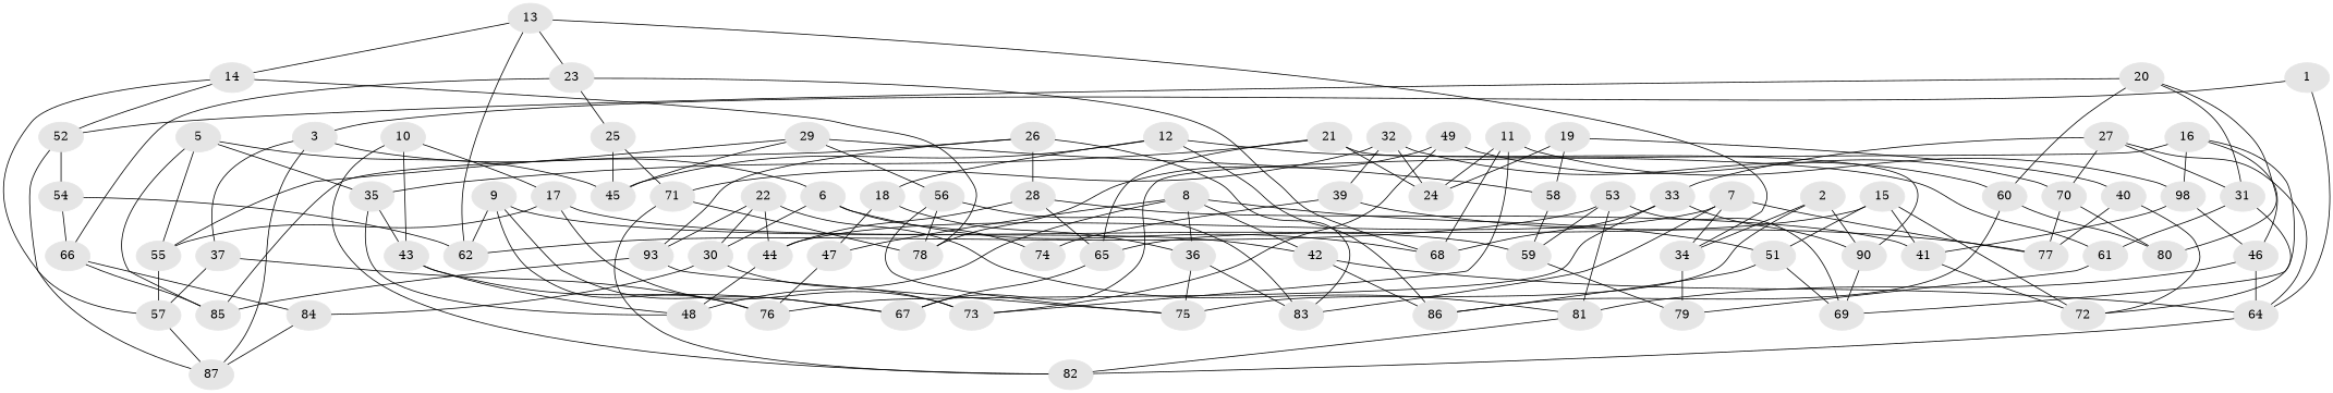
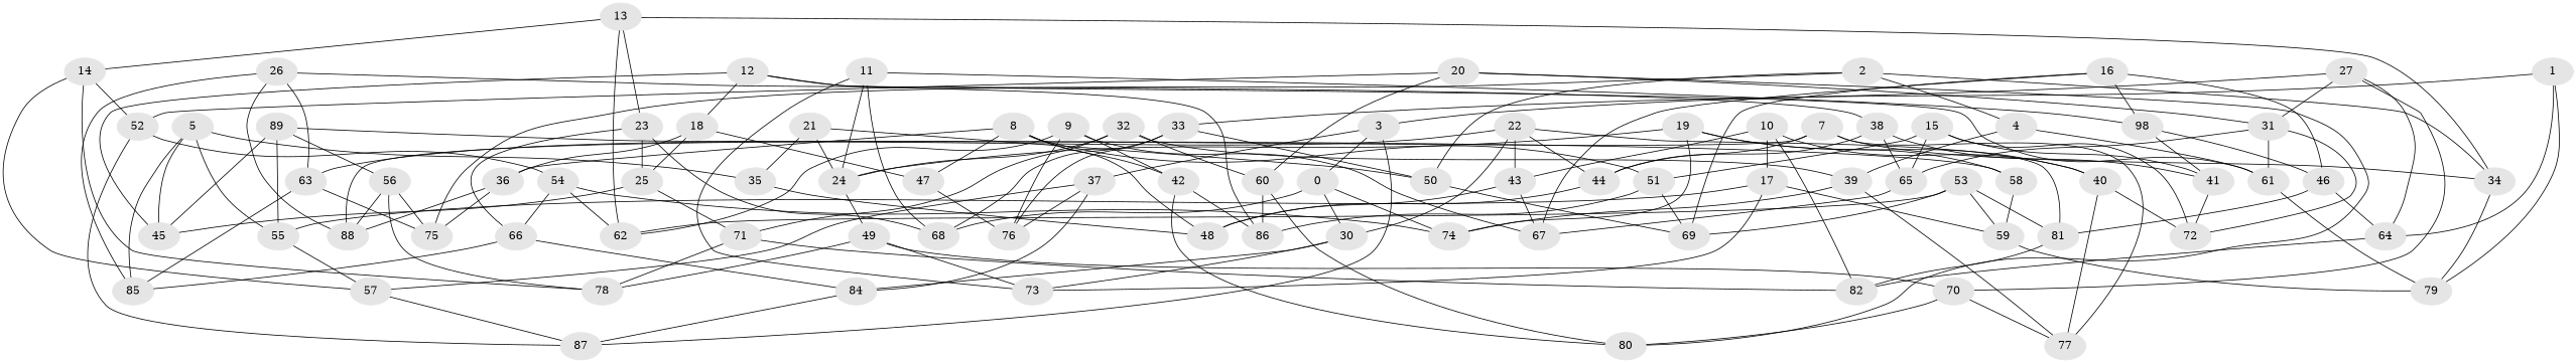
  graph {
    fontname="DejaVu Serif"
    node [color=gray90 fontname="DejaVu Serif" style=filled]
    edge [fontname="DejaVu Serif"]
    1
    3
    64
    79
-   6
+   6 [label=0]
    37
    87
+   4
    39
    61
    82
    2
    34
-   50 [label=90]
+   50
    75
    69
    30
    68
    74
    76
    57
    84
    77
    5
    35
    45
    55
    85
    43
    48
    73
    7
    44
-   83
+   83 [label=88]
    8
    36
    42
    47
    51
    86
    80
    9
    62
    67
    10
    17
    40
    59
    72
    11
    24
    n52 [label=98]
    49
    41
    46
    12
    18
    25
    13
    14
    23
    52
    78
    66
    54
    15
    65
    16
    81
    71
    19
    58
    20
    31
    60
    21
    22
-   63 [label=93]
+   63
    70
    26
-   28
+   28 [label=38]
    27
    33
-   29
+   29 [label=89]
    56
    32
    53
    1 -- 3
    1 -- 64
+   1 -- 79
    3 -- 6
    3 -- 37
    3 -- 87
    64 -- 82
    6 -- 30
    6 -- 68
    6 -- 74
    37 -- 76
    37 -- 57
+   37 -- 84
+   4 -- 39
+   4 -- 61
    39 -- 74
    39 -- 77
    61 -- 79
+   2 -- 4
    2 -- 34
    2 -- 50
    2 -- 75
    34 -- 79
    50 -- 69
    30 -- 84
    30 -- 73
    57 -- 87
    84 -- 87
    5 -- 35
    5 -- 45
    5 -- 55
    5 -- 85
-   35 -- 43
+   22 -- 43
    35 -- 48
    55 -- 57
    43 -- 48
    43 -- 67
    7 -- 34
    7 -- 77
    7 -- 44
    7 -- 83
    44 -- 48
    8 -- 48
    8 -- 36
    8 -- 42
    8 -- 47
    8 -- 51
    36 -- 75
    36 -- 83
    42 -- 86
-   42 -- 64
+   42 -- 80
    47 -- 76
    51 -- 69
    51 -- 86
    9 -- 76
    9 -- 42
    9 -- 62
    9 -- 67
    10 -- 82
    10 -- 43
    10 -- 17
+   10 -- 40
    17 -- 55
    17 -- 73
    17 -- 59
    40 -- 77
    40 -- 72
    59 -- 79
    11 -- 68
    11 -- 73
    11 -- 24
    11 -- n52
+   24 -- 49
    n52 -- 41
    n52 -- 46
    49 -- 73
    49 -- 78
    49 -- 70
    41 -- 72
    46 -- 64
    46 -- 81
    12 -- 61
    12 -- 45
    12 -- 86
    12 -- 18
    18 -- 36
    18 -- 47
+   18 -- 25
    25 -- 45
    25 -- 71
    13 -- 34
    13 -- 62
    13 -- 14
    13 -- 23
    14 -- 57
    14 -- 52
    14 -- 78
    23 -- 68
    23 -- 25
    23 -- 66
    52 -- 87
    52 -- 54
    66 -- 84
    66 -- 85
+   54 -- 74
    54 -- 62
    54 -- 66
    15 -- 51
    15 -- 72
    15 -- 41
    15 -- 65
    65 -- 67
    16 -- 69
    16 -- 67
    16 -- n52
    16 -- 46
    81 -- 82
    71 -- 82
    71 -- 78
+   19 -- 74
    19 -- 40
    19 -- 24
    19 -- 58
    58 -- 59
    20 -- 80
    20 -- 52
    20 -- 31
    20 -- 60
    31 -- 61
    31 -- 72
    60 -- 86
    60 -- 80
    21 -- 50
    21 -- 35
    21 -- 24
-   21 -- 65
+   31 -- 65
    22 -- 30
    22 -- 44
    22 -- 81
    22 -- 63
    63 -- 75
    63 -- 85
    70 -- 77
    70 -- 80
    26 -- 85
    26 -- 83
    26 -- 63
    26 -- 28
    28 -- 44
    28 -- 41
    28 -- 65
    27 -- 64
    27 -- 31
    27 -- 70
    27 -- 33
    33 -- 50
    33 -- 68
    33 -- 76
    29 -- 45
    29 -- 55
    29 -- 58
    29 -- 56
    56 -- 75
    56 -- 83
    56 -- 78
    32 -- 39
    32 -- 24
    32 -- 71
    32 -- 60
    53 -- 69
    53 -- 62
    53 -- 59
    53 -- 81
  }
